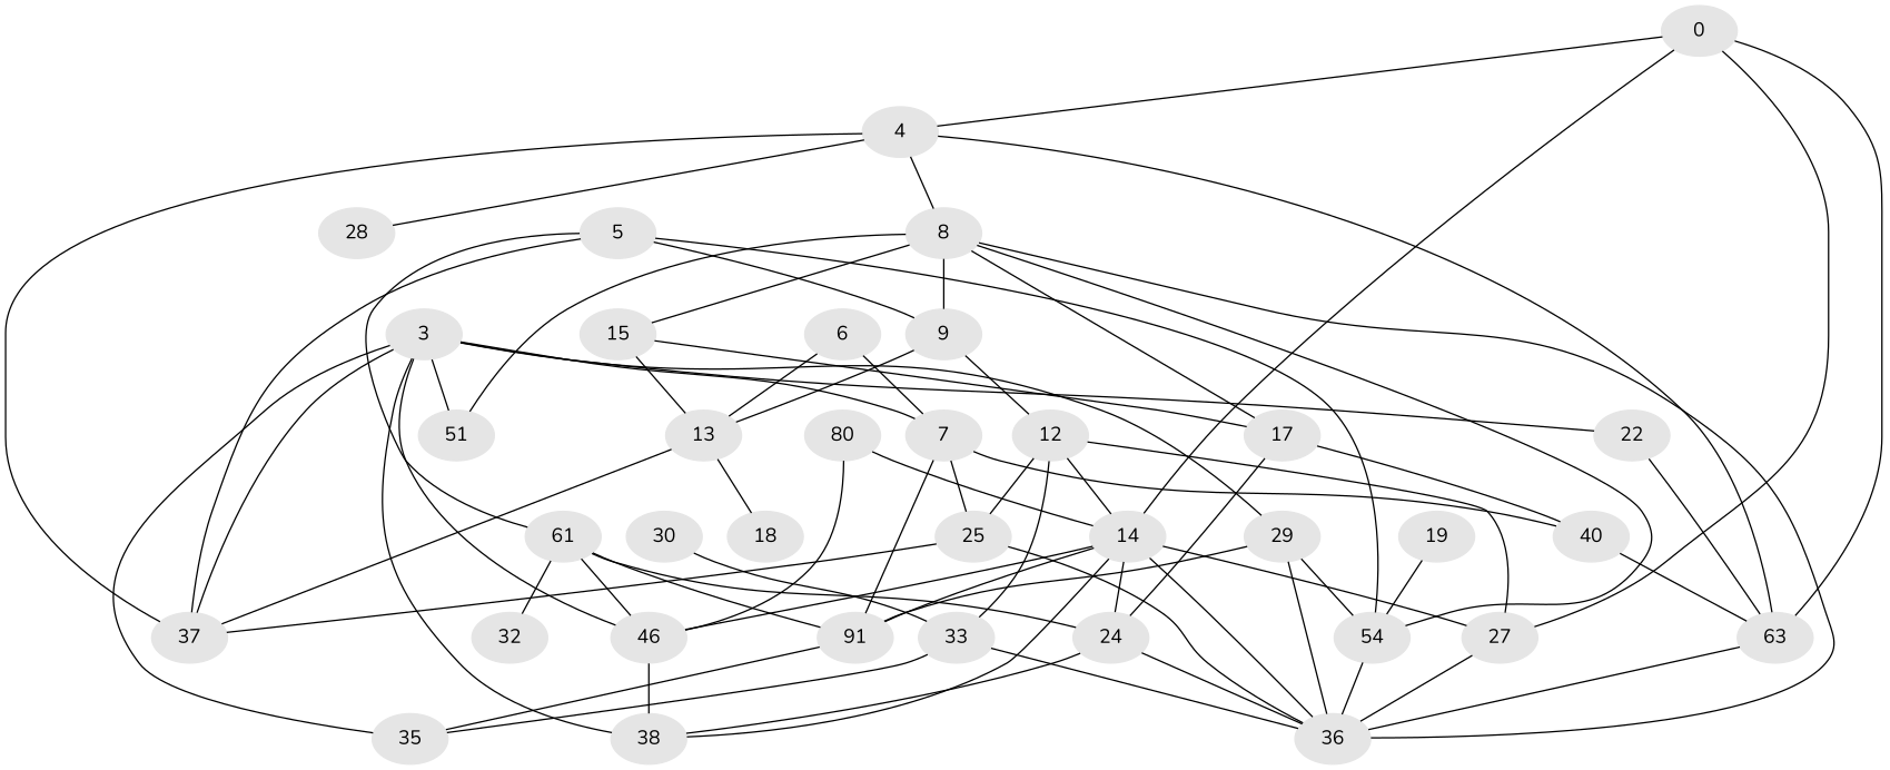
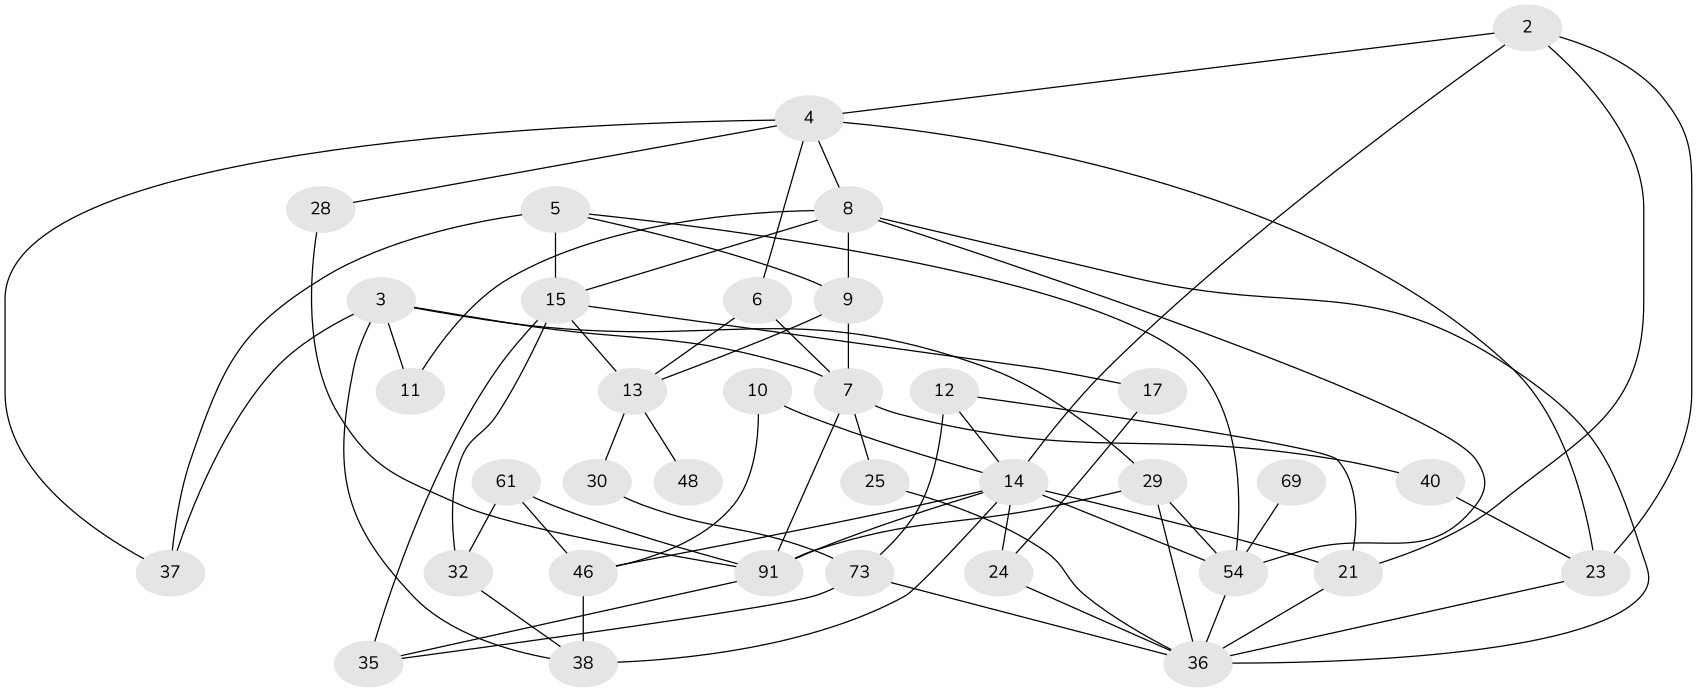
  graph {
    fontname=Nunito
    node [color=gray90 fontname=Nunito style=filled]
    edge [fontname=Nunito weight=1.0]
    3
    7
-   11 [label=51]
-   22
+   11
    n5 [label=46]
    29
    37
    38
    6
    13
-   2 [label=0]
+   2
    4
-   23 [label=63]
-   27
+   23
+   27 [label=21]
    14
    8
    28
    36
    n19 [label=40]
    25
    n21 [label=91]
    n22 [label=54]
    9
    15
    17
    5
    12
    32
    35
-   18
+   18 [label=48]
    30
-   33
+   33 [label=73]
    24
-   10 [label=80]
-   19
+   10
+   19 [label=69]
    n36 [label=61]
    3 -- 7
    3 -- 11
-   3 -- 22
-   3 -- n5
    3 -- 29
    3 -- 37
    3 -- 38
    7 -- n19
    7 -- 25
    7 -- n21
-   22 -- 23
    n5 -- 38
    29 -- 36
    29 -- n21 [weight=2.0]
    29 -- n22
    6 -- 7
    6 -- 13
    13 -- 18
-   13 -- 37
+   13 -- 30
    2 -- 4
    2 -- 23
    2 -- 27
    2 -- 14
    4 -- 37
+   4 -- 6
    4 -- 23
    4 -- 8
    4 -- 28
    23 -- 36
    27 -- 36
    14 -- n5
    14 -- 38
    14 -- 27
-   14 -- 36
+   14 -- n22
    14 -- n21
    14 -- 24
    8 -- 11
    8 -- 36
    8 -- n22
    8 -- 9
    8 -- 15
-   8 -- 17
+   28 -- n21
    n19 -- 23
-   25 -- 37
    25 -- 36
    n21 -- 35
    n22 -- 36 [weight=2.0]
    9 -- 13
-   9 -- 12
+   9 -- 7
    15 -- 13
    15 -- 17
-   3 -- 35
-   17 -- n19
+   15 -- 32 [weight=2.0]
+   15 -- 35
    17 -- 24 [weight=2.0]
    5 -- 37
    5 -- n22
    5 -- 9
-   5 -- n36
+   5 -- 15
    12 -- 27
    12 -- 14
-   12 -- 25
    12 -- 33
-   24 -- 38
+   32 -- 38
    30 -- 33
    33 -- 36
    33 -- 35
    24 -- 36
    10 -- n5
    10 -- 14
    19 -- n22
    n36 -- n5
    n36 -- n21
    n36 -- 32
-   n36 -- 24
  }
